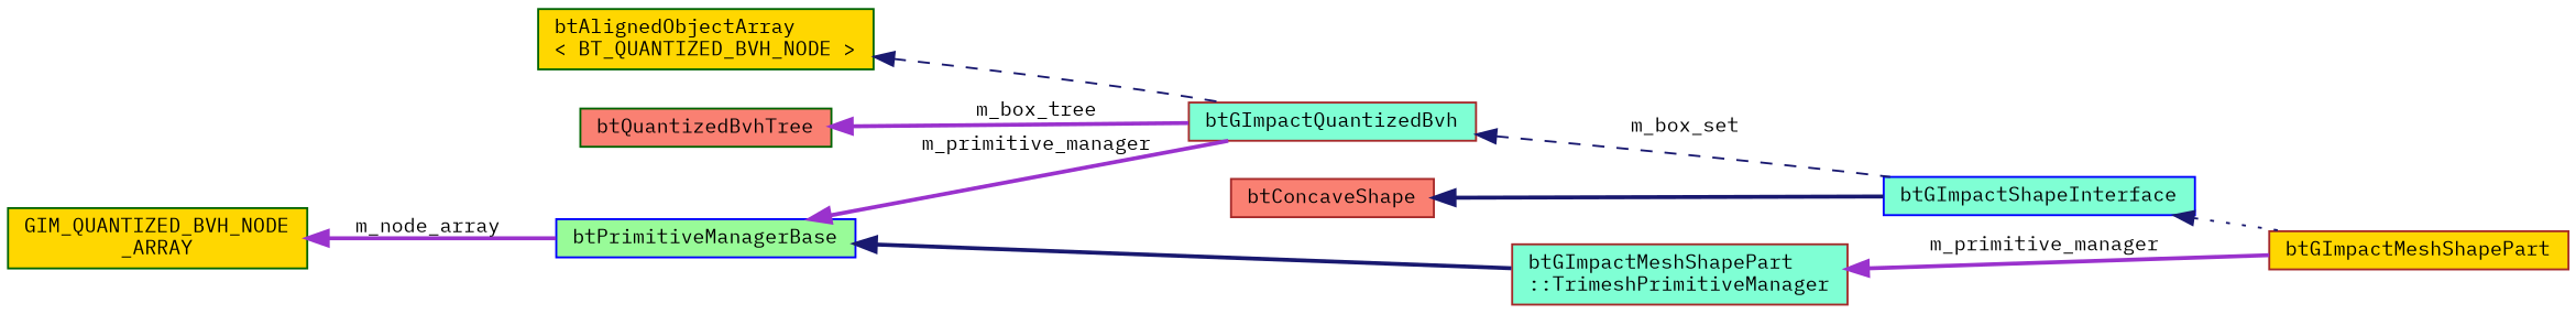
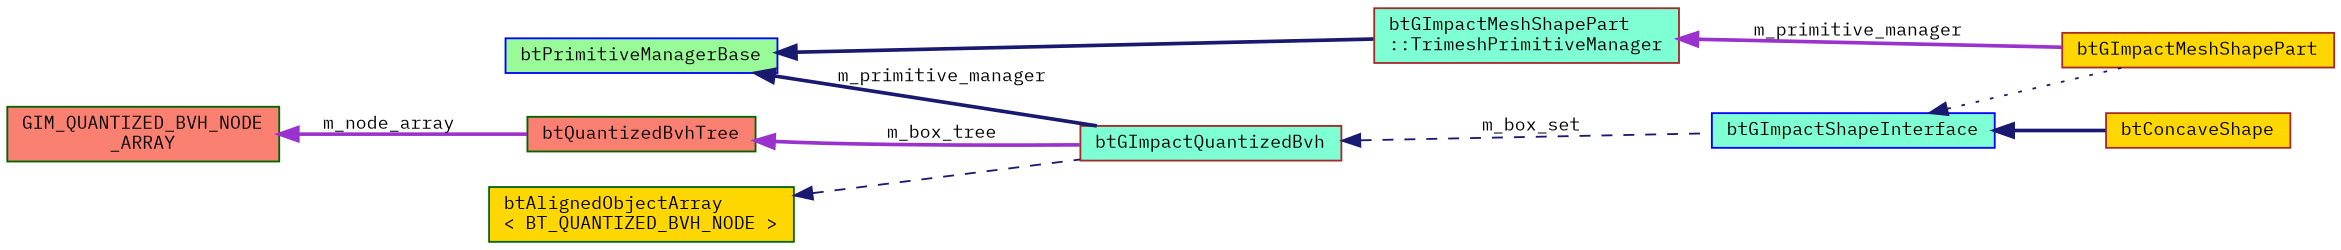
  digraph {
    fontname="IBM Plex Mono"
    rankdir=LR
    node [color=brown fillcolor=gold fontname="IBM Plex Mono" fontsize=10 shape=record style=filled]
    edge [color=midnightblue dir=back fontname="IBM Plex Mono" fontsize=10 labelfontname=Helvetica labelfontsize=10 style=bold]
    n1 [fontcolor=black height=0.2 label=btGImpactMeshShapePart width=0.4]
    n2 [color=blue fillcolor=aquamarine height=0.2 label=btGImpactShapeInterface width=0.4]
-   n3 [fillcolor=salmon height=0.2 label=btConcaveShape width=0.4]
+   n3 [height=0.2 label=btConcaveShape width=0.4]
    n4 [fillcolor=aquamarine height=0.2 label=btGImpactQuantizedBvh width=0.4]
    n5 [color=blue fillcolor=palegreen height=0.2 label=btPrimitiveManagerBase width=0.4]
    n6 [fillcolor=aquamarine height=0.2 label="btGImpactMeshShapePart\l::TrimeshPrimitiveManager" width=0.4]
    n7 [color=darkgreen fillcolor=salmon height=0.2 label=btQuantizedBvhTree width=0.4]
-   n8 [color=darkgreen height=0.2 label="GIM_QUANTIZED_BVH_NODE\l_ARRAY" width=0.4]
+   n8 [color=darkgreen fillcolor=salmon height=0.2 label="GIM_QUANTIZED_BVH_NODE\l_ARRAY" width=0.4]
    n9 [color=darkgreen height=0.2 label="btAlignedObjectArray\l\< BT_QUANTIZED_BVH_NODE \>" width=0.4]
    n2 -> n1 [style=dotted]
-   n3 -> n2
+   n2 -> n3
    n4 -> n2 [label=" m_box_set" style=dashed]
-   n5 -> n4 [color=darkorchid3 label=" m_primitive_manager"]
+   n5 -> n4 [label=" m_primitive_manager"]
    n5 -> n6
    n6 -> n1 [color=darkorchid3 label=" m_primitive_manager"]
    n7 -> n4 [color=darkorchid3 label=" m_box_tree"]
-   n8 -> n5 [color=darkorchid3 label=" m_node_array"]
+   n8 -> n7 [color=darkorchid3 label=" m_node_array"]
    n9 -> n4 [style=dashed]
  }
